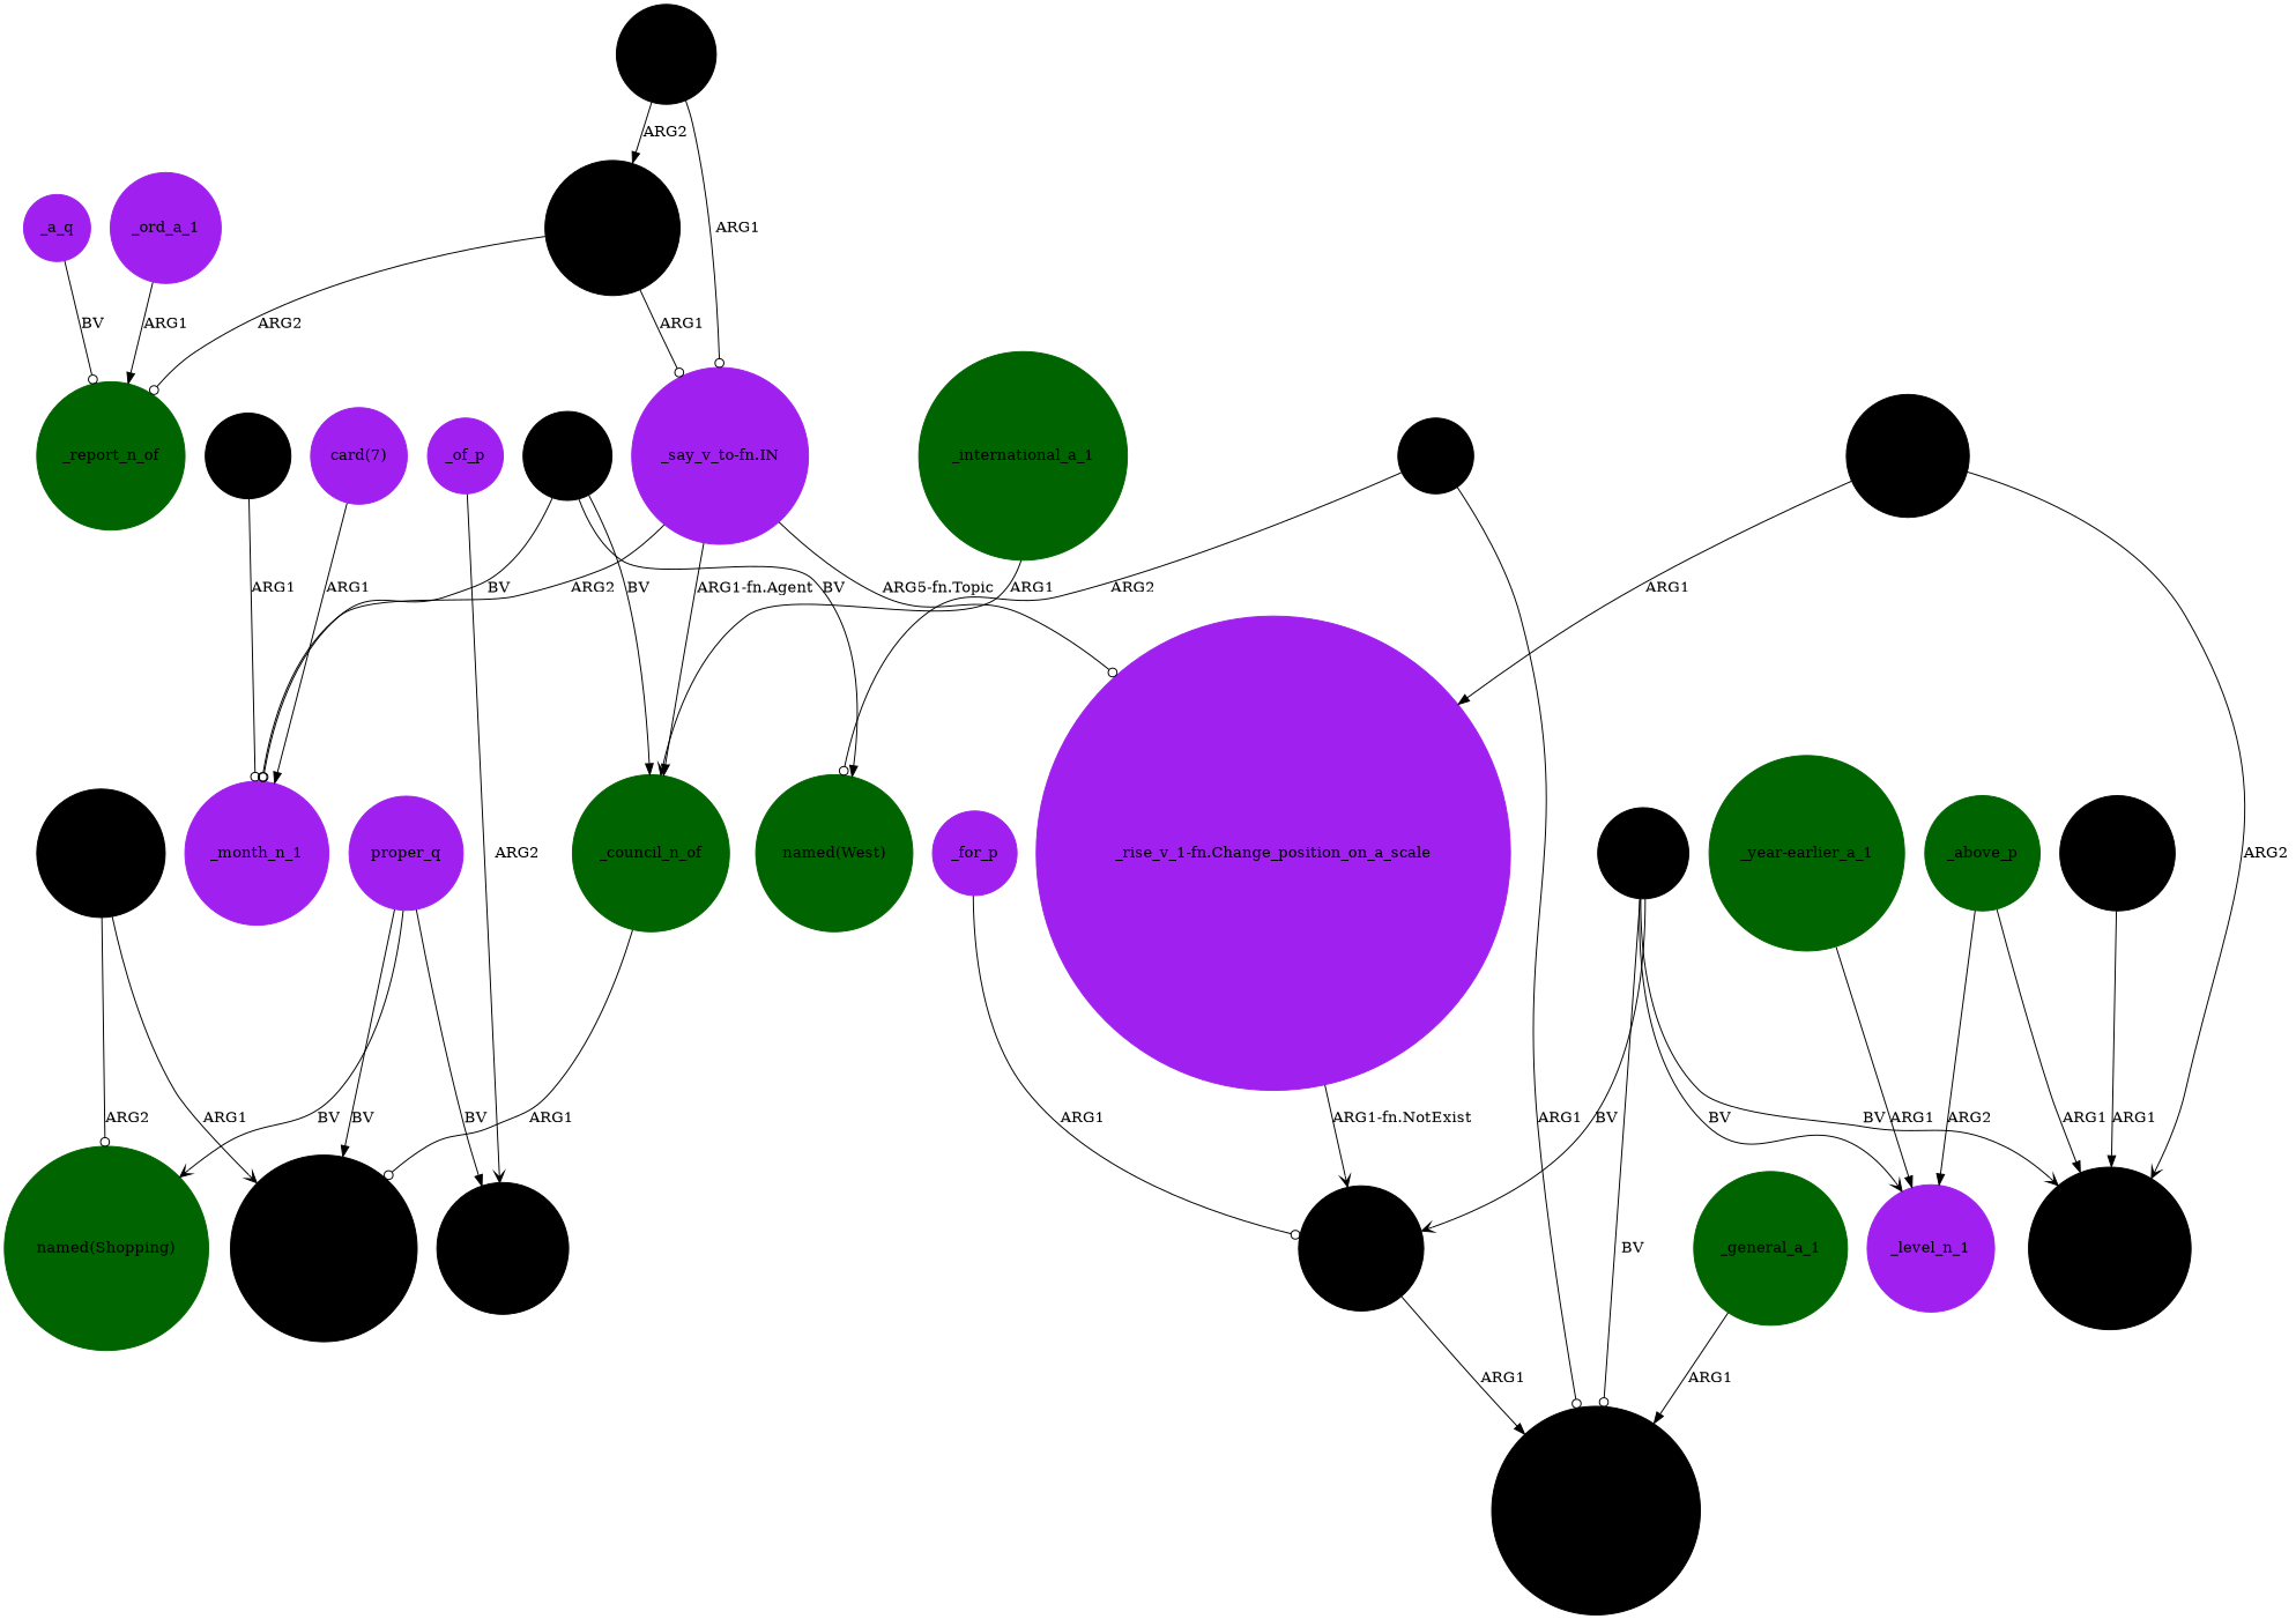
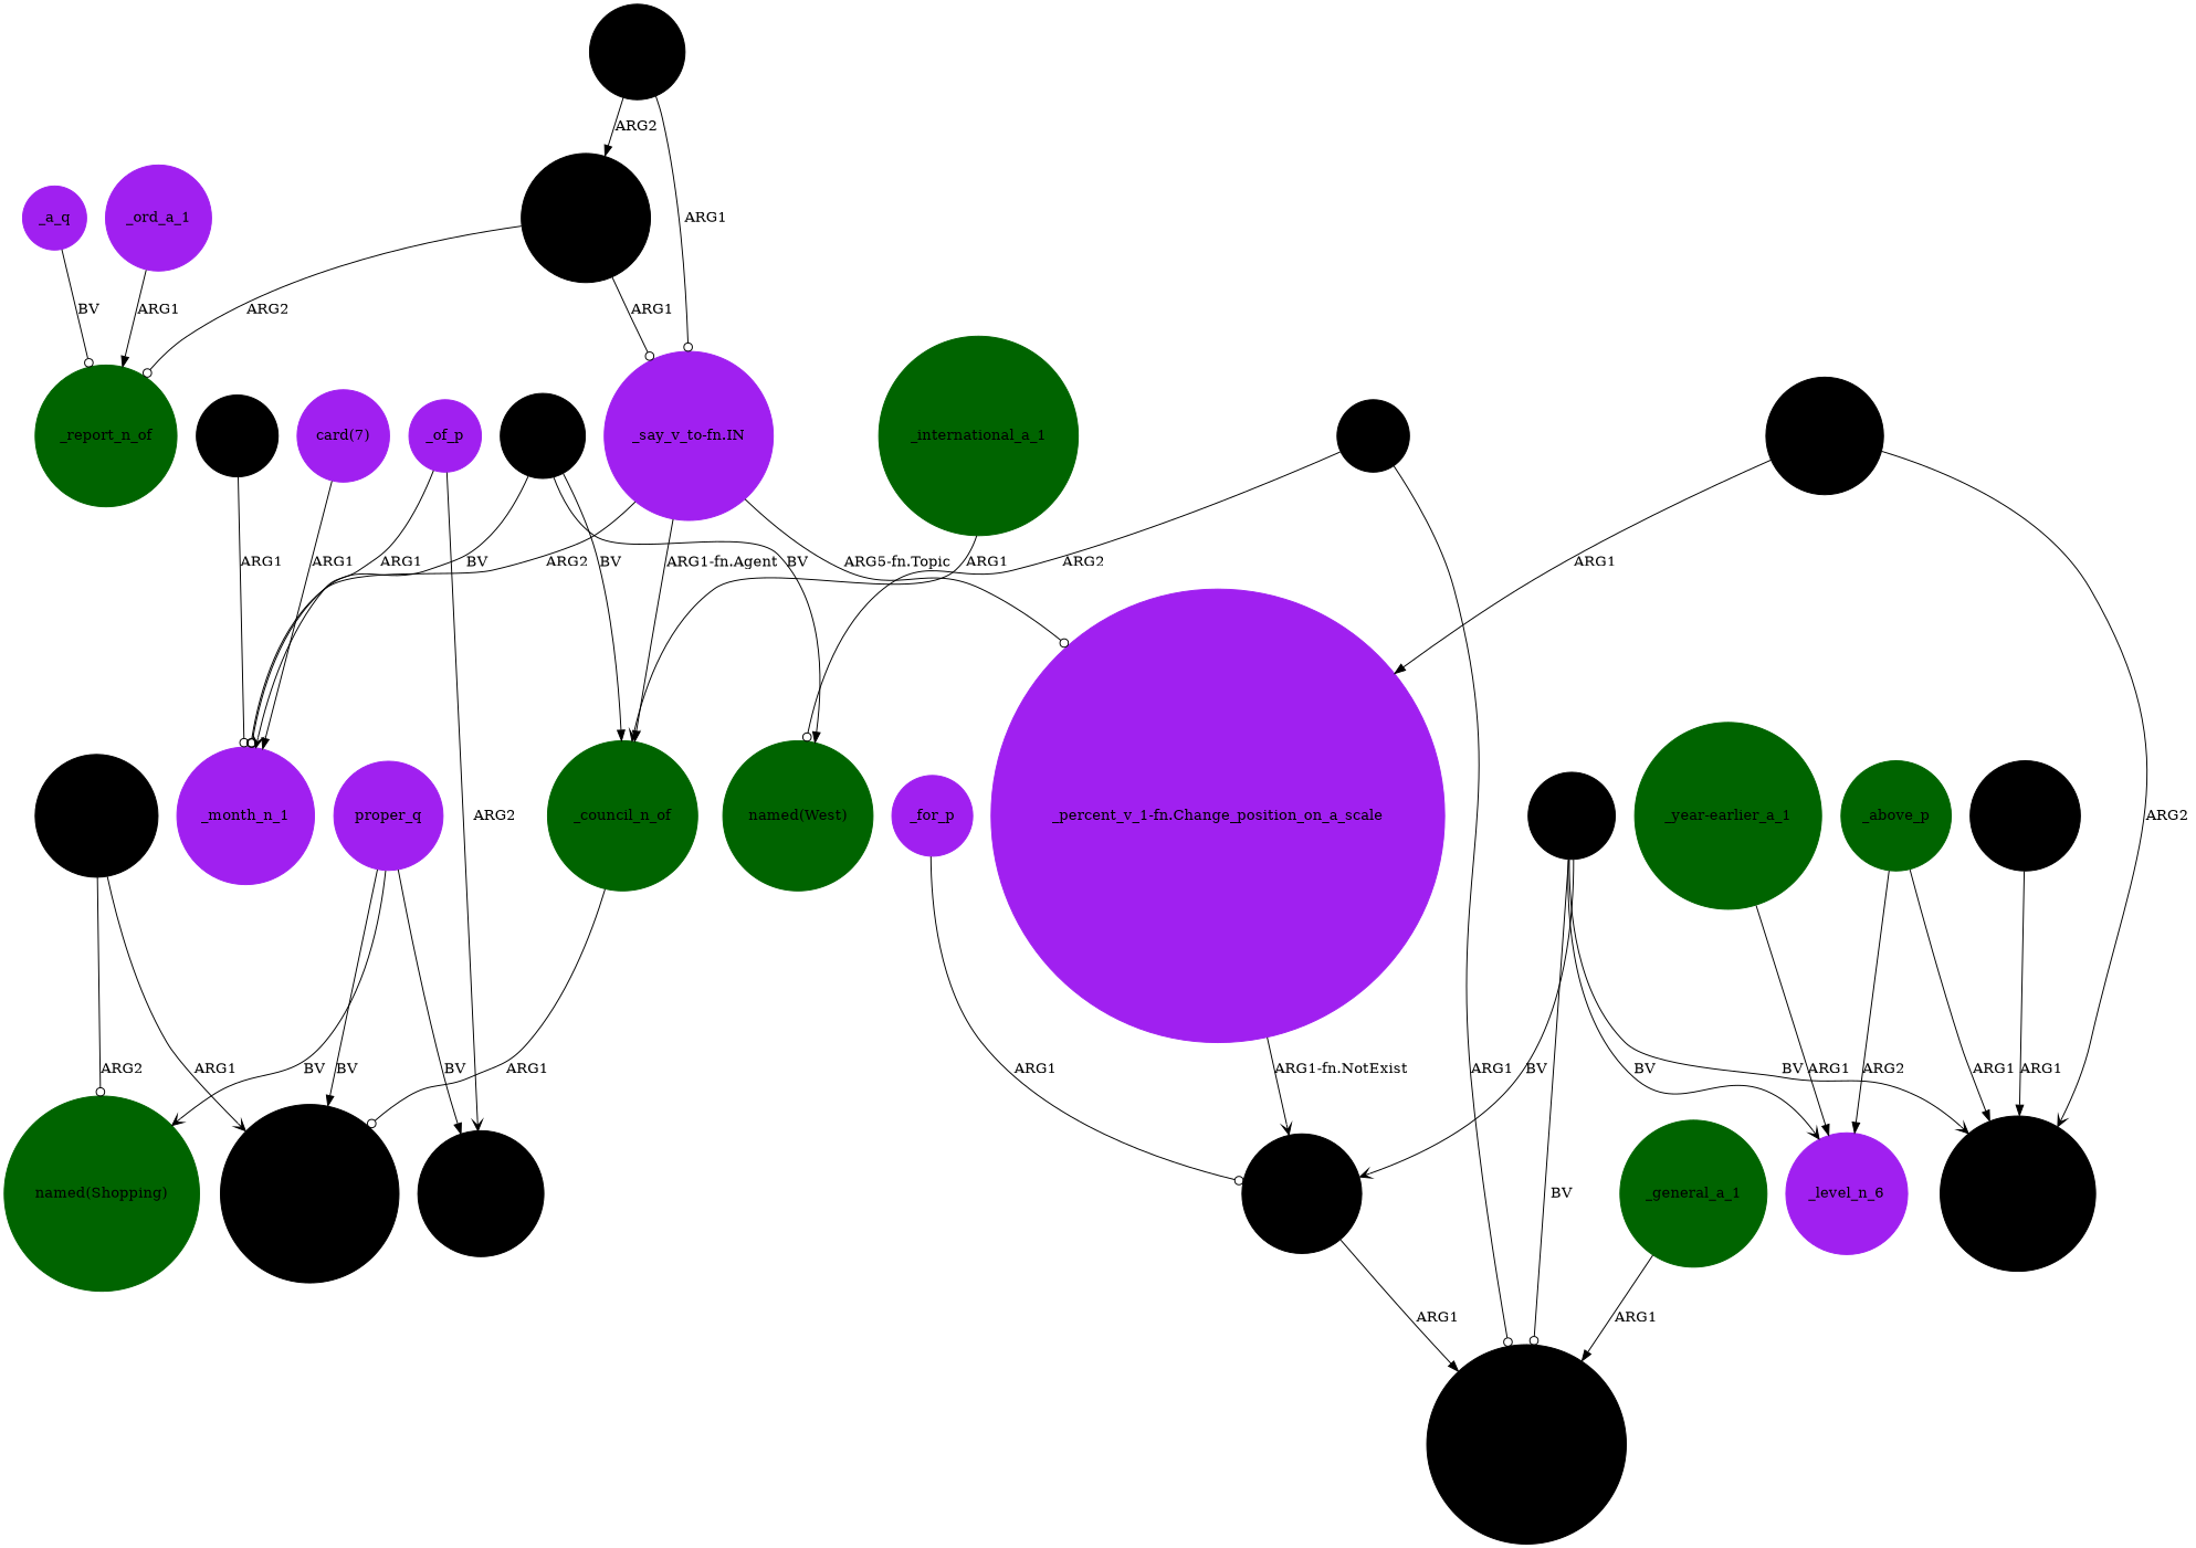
  digraph {
    node [color=black shape=circle style=filled]
    edge [arrowhead=normal]
    _a_q [color=purple]
    _report_n_of [color=darkgreen]
    "_year-earlier_a_1" [color=darkgreen]
-   _level_n_1 [color=purple]
+   _level_n_1 [color=purple label=_level_n_6]
    _for_p [color=purple]
    _sale_n_of
    _month_n_1 [color=purple]
    _merchandise_n_1
    _international_a_1 [color=darkgreen]
    _council_n_of [color=darkgreen]
    "named(Centers)"
-   "_rise_v_1-fn.Change_position_on_a_scale" [color=purple]
+   "_rise_v_1-fn.Change_position_on_a_scale" [color=purple label="_percent_v_1-fn.Change_position_on_a_scale"]
    _in_p
    "named(West)" [color=darkgreen]
    _above_p [color=darkgreen]
    _percent_n_of
    udef_q
    focus_d
    _in_p_state
    "_say_v_to-fn.IN" [color=purple]
    proper_q [color=purple]
    "yofc(1989)"
    "named(Shopping)" [color=darkgreen]
    "card(6.6)"
    _general_a_1 [color=darkgreen]
    _the_q
    loc_nonsp
    n28 [color=purple label=_ord_a_1]
    _of_p [color=purple]
    "card(7)" [color=purple]
    compound
    "ord(1)"
    _a_q -> _report_n_of [arrowhead=odot label=BV]
    "_year-earlier_a_1" -> _level_n_1 [label=ARG1]
    _for_p -> _sale_n_of [arrowhead=odot label=ARG1]
    _sale_n_of -> _merchandise_n_1 [label=ARG1]
    _international_a_1 -> _council_n_of [arrowhead=vee label=ARG1]
    _council_n_of -> "named(Centers)" [arrowhead=odot label=ARG1]
    "_rise_v_1-fn.Change_position_on_a_scale" -> _sale_n_of [arrowhead=vee label="ARG1-fn.NotExist"]
    _in_p -> _merchandise_n_1 [arrowhead=odot label=ARG1]
    _in_p -> "named(West)" [arrowhead=odot label=ARG2]
    _above_p -> _level_n_1 [label=ARG2]
    _above_p -> _percent_n_of [label=ARG1]
    udef_q -> _level_n_1 [arrowhead=vee label=BV]
    udef_q -> _sale_n_of [arrowhead=vee label=BV]
    udef_q -> _merchandise_n_1 [arrowhead=odot label=BV]
    udef_q -> _percent_n_of [arrowhead=vee label=BV]
    focus_d -> _in_p_state [label=ARG2]
    focus_d -> "_say_v_to-fn.IN" [arrowhead=odot label=ARG1]
    _in_p_state -> _report_n_of [arrowhead=odot label=ARG2]
    _in_p_state -> "_say_v_to-fn.IN" [arrowhead=odot label=ARG1]
    "_say_v_to-fn.IN" -> _month_n_1 [arrowhead=odot label=ARG2]
    "_say_v_to-fn.IN" -> _council_n_of [label="ARG1-fn.Agent"]
    "_say_v_to-fn.IN" -> "_rise_v_1-fn.Change_position_on_a_scale" [arrowhead=odot label="ARG5-fn.Topic"]
    proper_q -> "named(Centers)" [label=BV]
    proper_q -> "yofc(1989)" [label=BV]
    proper_q -> "named(Shopping)" [arrowhead=vee label=BV]
    "card(6.6)" -> _percent_n_of [label=ARG1]
    _general_a_1 -> _merchandise_n_1 [label=ARG1]
    _the_q -> _month_n_1 [arrowhead=odot label=BV]
    _the_q -> _council_n_of [label=BV]
    _the_q -> "named(West)" [label=BV]
    loc_nonsp -> "_rise_v_1-fn.Change_position_on_a_scale" [label=ARG1]
    loc_nonsp -> _percent_n_of [arrowhead=vee label=ARG2]
    n28 -> _report_n_of [label=ARG1]
+   _of_p -> _month_n_1 [arrowhead=vee label=ARG1]
    _of_p -> "yofc(1989)" [arrowhead=vee label=ARG2]
    "card(7)" -> _month_n_1 [label=ARG1]
    compound -> "named(Centers)" [arrowhead=vee label=ARG1]
    compound -> "named(Shopping)" [arrowhead=odot label=ARG2]
    "ord(1)" -> _month_n_1 [arrowhead=odot label=ARG1]
  }
